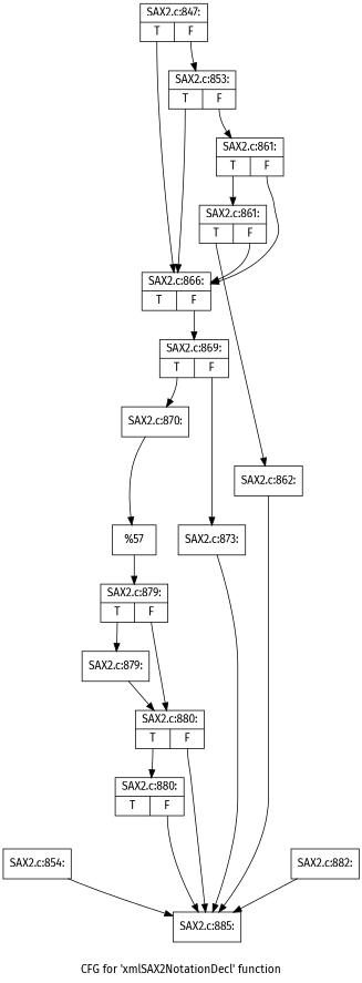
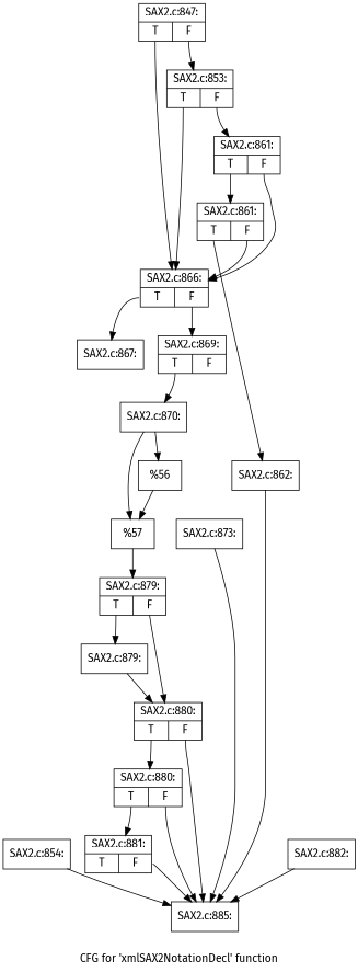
  digraph {
    fontname="Fira Sans"
    label="CFG for 'xmlSAX2NotationDecl' function"
    node [fontname="Fira Sans" shape=record]
    edge [fontname="Fira Sans" tailport=s0]
    n1 [label="{SAX2.c:847:|{<s0>T|<s1>F}}"]
    n2 [label="{SAX2.c:853:|{<s0>T|<s1>F}}"]
    n3 [label="{SAX2.c:866:|{<s0>T|<s1>F}}"]
    n4 [label="{SAX2.c:854:}"]
    n5 [label="{SAX2.c:885:}"]
    n6 [label="{SAX2.c:861:|{<s0>T|<s1>F}}"]
    n7 [label="{SAX2.c:861:|{<s0>T|<s1>F}}"]
    n8 [label="{SAX2.c:862:}"]
+   n9 [label="{SAX2.c:867:}"]
    n10 [label="{SAX2.c:869:|{<s0>T|<s1>F}}"]
    n11 [label="{SAX2.c:870:}"]
    n12 [label="{SAX2.c:873:}"]
    n13 [label="{%57}"]
    n14 [label="{SAX2.c:879:|{<s0>T|<s1>F}}"]
+   n15 [label="{%56}"]
    n16 [label="{SAX2.c:879:}"]
    n17 [label="{SAX2.c:880:|{<s0>T|<s1>F}}"]
    n18 [label="{SAX2.c:880:|{<s0>T|<s1>F}}"]
+   n19 [label="{SAX2.c:881:|{<s0>T|<s1>F}}"]
    n20 [label="{SAX2.c:882:}"]
    n1 -> n2 [tailport=s1]
    n1 -> n3
    n2 -> n3
    n2 -> n6 [tailport=s1]
+   n3 -> n9
    n3 -> n10 [tailport=s1]
    n4 -> n5
    n6 -> n3 [tailport=s1]
    n6 -> n7
    n7 -> n3 [tailport=s1]
    n7 -> n8
    n8 -> n5
    n10 -> n11
-   n10 -> n12 [tailport=s1]
    n11 -> n13
+   n11 -> n15
    n12 -> n5
    n13 -> n14
    n14 -> n16
    n14 -> n17 [tailport=s1]
+   n15 -> n13
    n16 -> n17
    n17 -> n5 [tailport=s1]
    n17 -> n18
    n18 -> n5 [tailport=s1]
+   n18 -> n19
+   n19 -> n5 [tailport=s1]
    n20 -> n5
  }
